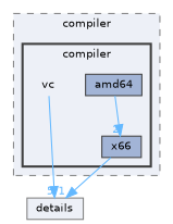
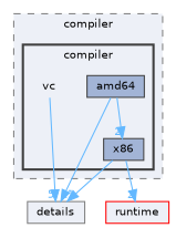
  digraph {
    compound=true
    node [fontname=Helvetica fontsize=10 shape=box color=grey25 fillcolor="#a2b4d6" style=filled]
    edge [color=steelblue1 fontcolor=steelblue1 fontname=Helvetica fontsize=10 headlabel=2 labeldistance=1.5 labelfontname=Helvetica labelfontsize=10]
    n1 [height=0.2 label=vc shape=plaintext width=0.4 color="" fillcolor="" style=""]
    n2 [height=0.2 label=amd64 width=0.4]
-   n3 [height=0.2 label=x66 width=0.4]
+   n3 [height=0.2 label=x86 width=0.4]
    n4 [color=grey50 fillcolor="#edf0f7" height=0.2 label=details width=0.4]
+   n5 [color=red fillcolor="#edf0f7" height=0.2 label=runtime width=0.4]
    subgraph cluster_1 {
      bgcolor="#edf0f7"
      fontname=Helvetica
      fontsize=10
      label=compiler
      pencolor=grey50
      style="filled,dashed"
      subgraph cluster_2 {
        bgcolor="#edf0f7"
        fontname=Helvetica
        fontsize=10
        label=compiler
        pencolor=grey25
        style="filled,bold"
        n1
        n2
        n3
      }
    }
    n1 -> n4 [headlabel=5]
    n2 -> n3
+   n2 -> n4 [headlabel=1]
    n3 -> n4 [headlabel=1]
+   n3 -> n5
  }
